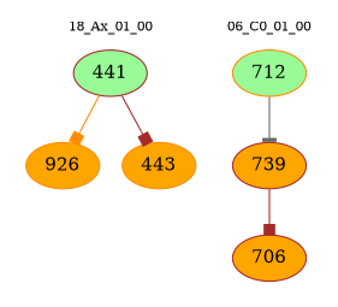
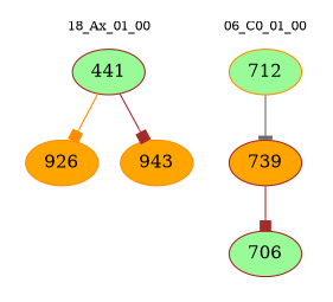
  digraph {
    node [color=brown fillcolor=palegreen style=filled]
    edge [arrowhead=box color=brown]
    n1 [label=441]
    n2 [color=darkorange fillcolor=orange label=926]
-   n3 [color=darkorange fillcolor=orange label=443]
+   n3 [color=darkorange fillcolor=orange label=943]
    n4 [color=darkorange label=712]
-   n5 [fillcolor=orange label=706]
+   n5 [label=706]
    n6 [fillcolor=orange label=739]
    subgraph cluster_1 {
      color=white
      fontsize=10
      label="18_Ax_01_00"
      n1
      n2
      n3
    }
    subgraph cluster_2 {
      color=white
      fontsize=10
      label="06_C0_01_00"
      n4
      n5
      n6
    }
    n1 -> n2 [color=darkorange]
    n1 -> n3
    n4 -> n6 [arrowhead=tee color=gray40]
    n6 -> n5
  }
